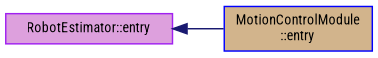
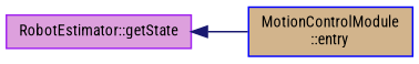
  digraph {
    rankdir=LR
    fontname="Roboto Condensed"
    node [fontname="Roboto Condensed" fontsize=10 shape=record style=filled]
-   n1 [color=purple fillcolor=plum fontcolor=black height=0.2 label="RobotEstimator::entry" width=0.4]
+   n1 [color=purple fillcolor=plum fontcolor=black height=0.2 label="RobotEstimator::getState" width=0.4]
    n2 [color=blue fillcolor=tan height=0.2 label="MotionControlModule\l::entry" width=0.4]
    n1 -> n2 [color=midnightblue dir=back fontname="Roboto Condensed" fontsize=10 labelfontname=Helvetica labelfontsize=10 style=solid]
  }
